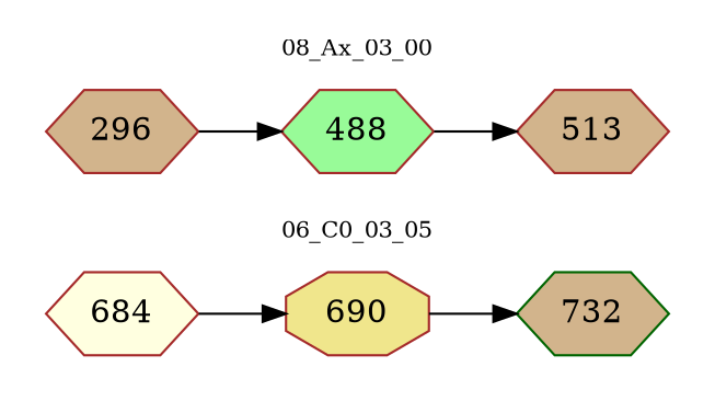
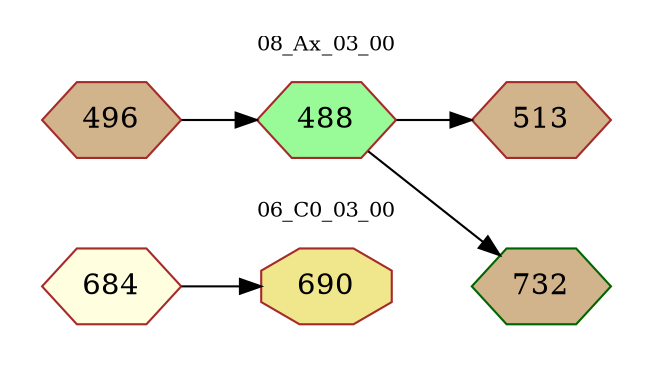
  digraph {
    rankdir=LR
    node [color=brown fillcolor=tan shape=hexagon style=filled]
    edge [color=black]
-   n1 [label=296]
+   n1 [label=496]
    n2 [fillcolor=palegreen label=488]
    n3 [label=513]
    n4 [fillcolor=lightyellow label=684]
    n5 [fillcolor=khaki label=690 shape=octagon]
    n6 [color=darkgreen label=732]
    subgraph cluster_1 {
      color=white
      fontsize=10
      label="08_Ax_03_00"
      n1
      n2
      n3
    }
    subgraph cluster_2 {
      color=white
      fontsize=10
-     label="06_C0_03_05"
+     label="06_C0_03_00"
      n4
      n5
      n6
    }
    n1 -> n2
    n2 -> n3
    n4 -> n5
-   n5 -> n6
+   n2 -> n6
  }
